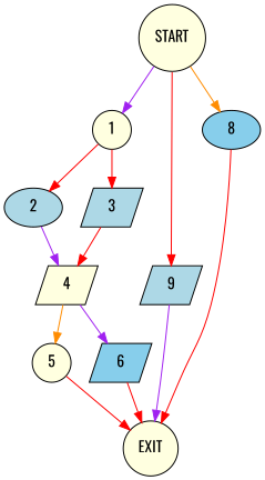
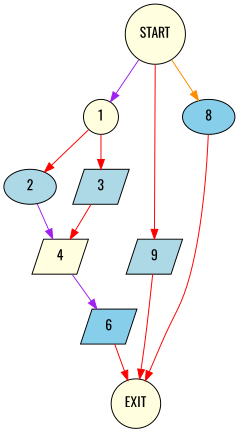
  digraph {
    fontname=Oswald
    node [fillcolor=lightyellow fontname=Oswald shape=circle style=filled]
    edge [color=red fontname=Oswald]
    n1 [label=START]
    1
    n3 [fillcolor=lightblue label=9 shape=parallelogram]
    8 [fillcolor=skyblue shape=ellipse]
    2 [fillcolor=lightblue shape=ellipse]
    3 [fillcolor=lightblue shape=parallelogram]
    n7 [label=EXIT]
    4 [shape=parallelogram]
-   5
    6 [fillcolor=skyblue shape=parallelogram]
    n1 -> 1 [color=purple]
    n1 -> n3
    n1 -> 8 [color=darkorange]
    1 -> 2
    1 -> 3
-   n3 -> n7 [color=purple]
+   n3 -> n7
    8 -> n7
    2 -> 4 [color=purple]
    3 -> 4
-   4 -> 5 [color=darkorange]
    4 -> 6 [color=purple]
-   5 -> n7
    6 -> n7
  }
